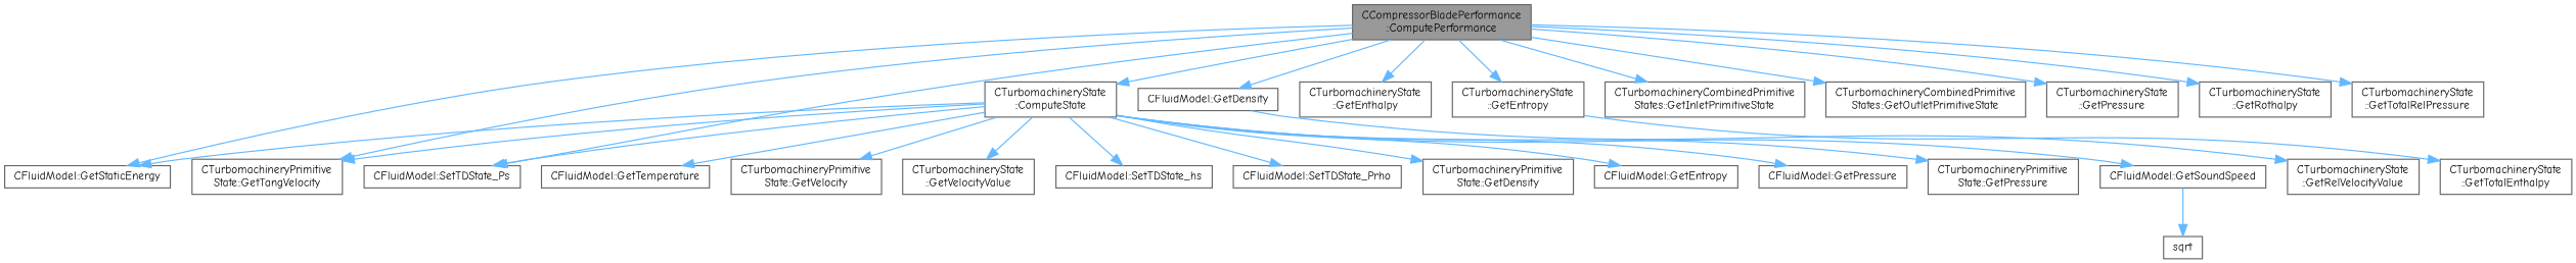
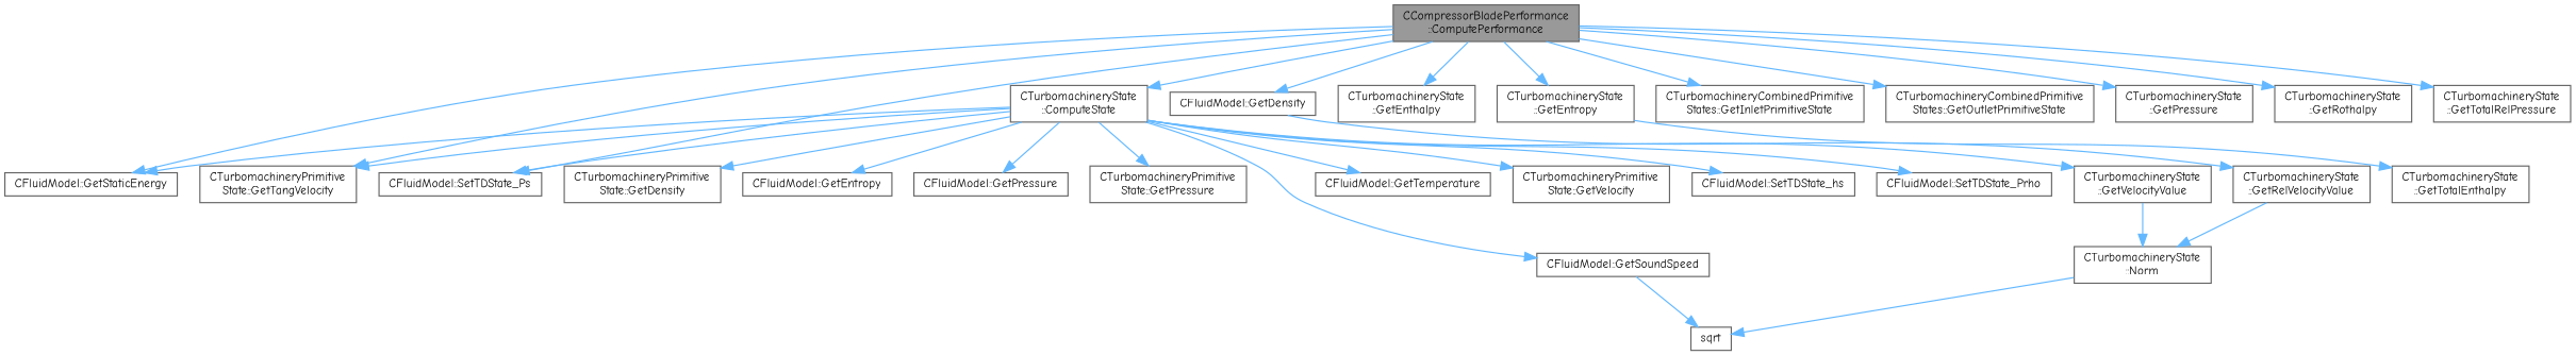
  digraph {
    fontname="Comic Neue"
    rankdir=TB
    node [color=grey40 fillcolor=white fontname="Comic Neue" fontsize=10 shape=box style=filled]
    edge [color=steelblue1 fontname="Comic Neue" fontsize=10 labelfontname=Helvetica labelfontsize=10 style=solid]
    n1 [color=gray40 fillcolor=grey60 fontcolor=black height=0.2 label="CCompressorBladePerformance\l::ComputePerformance" width=0.4]
    n2 [height=0.2 label="CTurbomachineryState\l::ComputeState" width=0.4]
    n3 [height=0.2 label="CFluidModel::GetStaticEnergy" width=0.4]
    n4 [height=0.2 label="CTurbomachineryPrimitive\lState::GetTangVelocity" width=0.4]
    n5 [height=0.2 label="CFluidModel::SetTDState_Ps" width=0.4]
    n6 [height=0.2 label="CFluidModel::GetDensity" width=0.4]
    n7 [height=0.2 label="CTurbomachineryState\l::GetEnthalpy" width=0.4]
    n8 [height=0.2 label="CTurbomachineryState\l::GetEntropy" width=0.4]
    n9 [height=0.2 label="CTurbomachineryCombinedPrimitive\lStates::GetInletPrimitiveState" width=0.4]
    n10 [height=0.2 label="CTurbomachineryCombinedPrimitive\lStates::GetOutletPrimitiveState" width=0.4]
    n11 [height=0.2 label="CTurbomachineryState\l::GetPressure" width=0.4]
    n12 [height=0.2 label="CTurbomachineryState\l::GetRothalpy" width=0.4]
    n13 [height=0.2 label="CTurbomachineryState\l::GetTotalRelPressure" width=0.4]
    n14 [height=0.2 label="CTurbomachineryPrimitive\lState::GetDensity" width=0.4]
    n15 [height=0.2 label="CFluidModel::GetEntropy" width=0.4]
    n16 [height=0.2 label="CFluidModel::GetPressure" width=0.4]
    n17 [height=0.2 label="CTurbomachineryPrimitive\lState::GetPressure" width=0.4]
    n18 [height=0.2 label="CFluidModel::GetSoundSpeed" width=0.4]
    n19 [height=0.2 label="CFluidModel::GetTemperature" width=0.4]
    n20 [height=0.2 label="CTurbomachineryPrimitive\lState::GetVelocity" width=0.4]
    n21 [height=0.2 label="CTurbomachineryState\l::GetVelocityValue" width=0.4]
    n22 [height=0.2 label="CFluidModel::SetTDState_hs" width=0.4]
    n23 [height=0.2 label="CFluidModel::SetTDState_Prho" width=0.4]
    n24 [height=0.2 label="CTurbomachineryState\l::GetRelVelocityValue" width=0.4]
    n25 [height=0.2 label="CTurbomachineryState\l::GetTotalEnthalpy" width=0.4]
+   n26 [height=0.2 label="CTurbomachineryState\l::Norm" width=0.4]
    n27 [height=0.2 label=sqrt width=0.4]
    n1 -> n2
    n1 -> n3
    n1 -> n4
    n1 -> n5
    n1 -> n6
    n1 -> n7
    n1 -> n8
    n1 -> n9
    n1 -> n10
    n1 -> n11
    n1 -> n12
    n1 -> n13
    n2 -> n3
    n2 -> n4
    n2 -> n5
    n2 -> n14
    n2 -> n15
    n2 -> n16
    n2 -> n17
    n2 -> n18
    n2 -> n19
    n2 -> n20
    n2 -> n21
    n2 -> n22
    n2 -> n23
    n6 -> n24
    n8 -> n25
    n18 -> n27
+   n21 -> n26
+   n24 -> n26
+   n26 -> n27
  }
